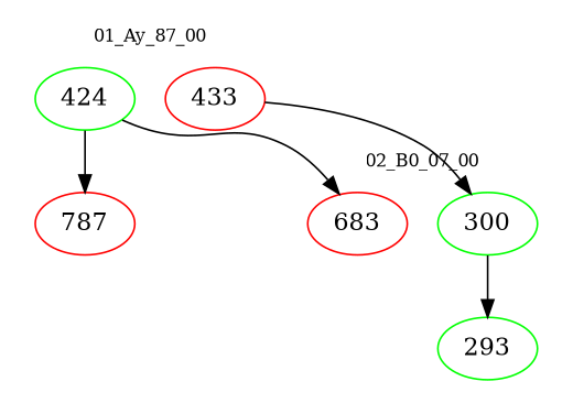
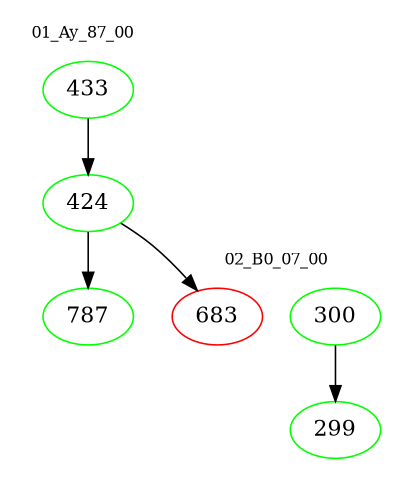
  digraph {
    node [color=green]
    edge [color=black]
-   n1 [color=red label=433]
+   n1 [label=433]
    n2 [label=424]
-   n3 [color=red label=787]
+   n3 [label=787]
    n4 [label=300]
-   n5 [label=293]
+   n5 [label=299]
    n6 [color=red label=683]
    subgraph cluster_1 {
      color=white
      fontsize=10
      label="01_Ay_87_00"
      n1
      n2
      n3
    }
    subgraph cluster_2 {
      color=white
      fontsize=10
      label="02_B0_07_00"
      n4
      n5
      n6
    }
-   n1 -> n4
+   n1 -> n2
    n2 -> n3
    n2 -> n6
    n4 -> n5
  }
